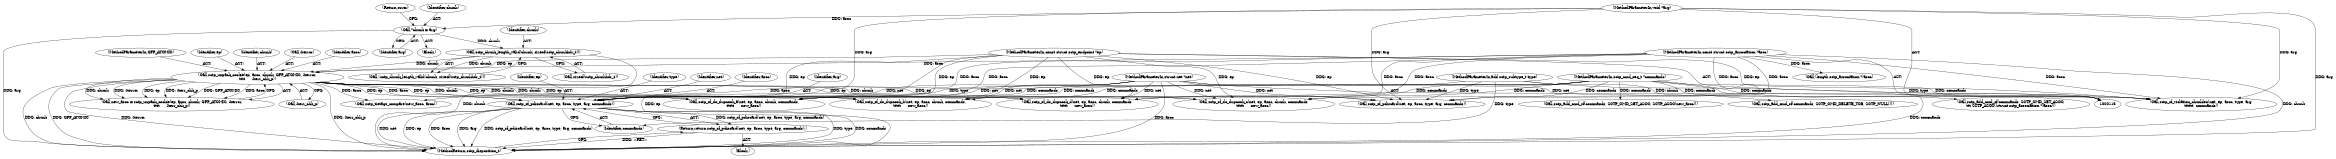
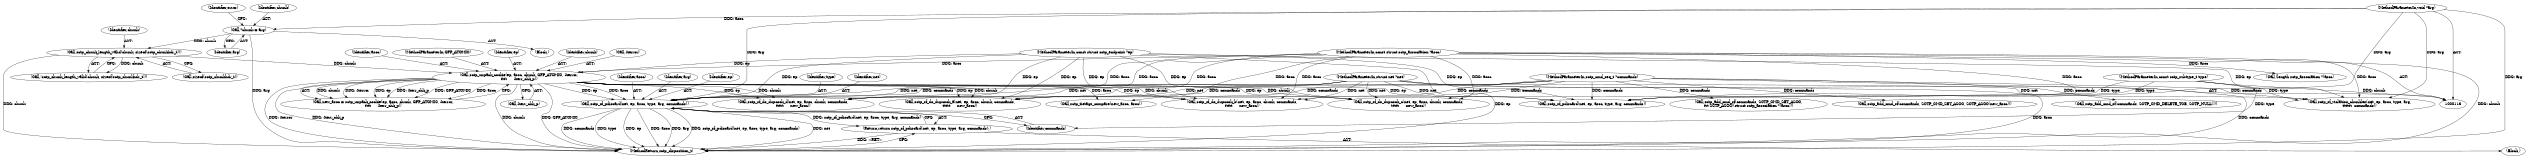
  digraph {
    n1 [label="(Call,sctp_sf_pdiscard(net, ep, asoc, type, arg, commands))"]
    n2 [label="(Return,return sctp_sf_pdiscard(net, ep, asoc, type, arg, commands);)"]
    n3 [label="(MethodReturn,sctp_disposition_t)"]
    n4 [label="(Identifier,commands)"]
    n5 [label="(Block,)"]
    n6 [label="(MethodParameterIn,struct net *net)"]
    n7 [label="(Call,sctp_sf_do_dupcook_b(net, ep, asoc, chunk, commands,\n\t\t\t\t\t      new_asoc))"]
    n8 [label="(Call,sctp_sf_do_dupcook_c(net, ep, asoc, chunk, commands,\n\t\t\t\t\t      new_asoc))"]
    n9 [label="(Call,sctp_sf_pdiscard(net, ep, asoc, type, arg, commands))"]
    n10 [label="(Call,sctp_sf_violation_chunklen(net, ep, asoc, type, arg,\n\t\t\t\t\t\t  commands))"]
    n11 [label="(Call,sctp_sf_do_dupcook_a(net, ep, asoc, chunk, commands,\n\t\t\t\t\t      new_asoc))"]
    n12 [label="(Call,sctp_sf_do_dupcook_d(net, ep, asoc, chunk, commands,\n\t\t\t\t\t      new_asoc))"]
    1000113
    n14 [label="(Call,sctp_unpack_cookie(ep, asoc, chunk, GFP_ATOMIC, &error,\n\t\t\t\t      &err_chk_p))"]
    n15 [label="(Call,new_asoc = sctp_unpack_cookie(ep, asoc, chunk, GFP_ATOMIC, &error,\n\t\t\t\t      &err_chk_p))"]
    n16 [label="(Call,sctp_tietags_compare(new_asoc, asoc))"]
    n17 [label="(Call,&err_chk_p)"]
    n18 [label="(MethodParameterIn,const struct sctp_endpoint *ep)"]
    n19 [label="(MethodParameterIn,const struct sctp_association *asoc)"]
    n20 [label="(Call,(length sctp_association *)asoc)"]
    n21 [label="(Call,sctp_chunk_length_valid(chunk, sizeof(sctp_chunkhdr_t)))"]
    n22 [label="(Call,sizeof(sctp_chunkhdr_t))"]
    n23 [label="(Call,!sctp_chunk_length_valid(chunk, sizeof(sctp_chunkhdr_t)))"]
    n24 [label="(Call,*chunk = arg)"]
    n25 [label="(Identifier,arg)"]
    n26 [label="(Block,)"]
    n27 [label="(MethodParameterIn,void *arg)"]
-   n28 [label="(MethodParameterIn,add sctp_subtype_t type)"]
+   n28 [label="(MethodParameterIn,const sctp_subtype_t type)"]
    n29 [label="(MethodParameterIn,sctp_cmd_seq_t *commands)"]
    n30 [label="(Call,sctp_add_cmd_sf(commands, SCTP_CMD_SET_ASOC,\n\t\t\t SCTP_ASOC((struct sctp_association *)asoc)))"]
    n31 [label="(Call,sctp_add_cmd_sf(commands, SCTP_CMD_SET_ASOC, SCTP_ASOC(new_asoc)))"]
    n32 [label="(Call,sctp_add_cmd_sf(commands, SCTP_CMD_DELETE_TCB, SCTP_NULL()))"]
    n33 [label="(Identifier,ep)"]
    n34 [label="(Call,&error)"]
    n35 [label="(Identifier,asoc)"]
    n36 [label="(MethodParameterIn,GFP_ATOMIC)"]
    n37 [label="(Identifier,type)"]
    n38 [label="(Identifier,net)"]
    n39 [label="(Identifier,asoc)"]
    n40 [label="(Identifier,chunk)"]
    n41 [label="(Identifier,ep)"]
    n42 [label="(Identifier,arg)"]
    n43 [label="(Identifier,chunk)"]
-   n44 [label="(Return,error)"]
+   n44 [label="(Identifier,error)"]
    n45 [label="(Identifier,chunk)"]
    n1 -> n2 [label="AST: "]
    n1 -> n2 [label="DDG: sctp_sf_pdiscard(net, ep, asoc, type, arg, commands)"]
    n1 -> n3 [label="DDG: type"]
    n1 -> n3 [label="DDG: commands"]
    n1 -> n3 [label="DDG: net"]
    n1 -> n3 [label="DDG: ep"]
    n1 -> n3 [label="DDG: asoc"]
    n1 -> n3 [label="DDG: arg"]
    n1 -> n3 [label="DDG: sctp_sf_pdiscard(net, ep, asoc, type, arg, commands)"]
    n1 -> n4 [label="CFG: "]
    n2 -> n1 [label="CFG: "]
    n2 -> n3 [label="DDG: <RET>"]
    n2 -> n5 [label="AST: "]
    n3 -> n2 [label="CFG: "]
    n4 -> n1 [label="AST: "]
    n6 -> n1 [label="DDG: net"]
    n6 -> n3 [label="DDG: asoc"]
    n6 -> n7 [label="DDG: net"]
    n6 -> n8 [label="DDG: net"]
    n6 -> n9 [label="DDG: net"]
    n6 -> n10 [label="DDG: net"]
    n6 -> n11 [label="DDG: net"]
    n6 -> n12 [label="DDG: net"]
    n6 -> 1000113 [label="AST: "]
    n14 -> n1 [label="DDG: ep"]
    n14 -> n1 [label="DDG: asoc"]
    n14 -> n3 [label="DDG: &err_chk_p"]
    n14 -> n3 [label="DDG: chunk"]
    n14 -> n3 [label="DDG: GFP_ATOMIC"]
    n14 -> n3 [label="DDG: &error"]
    n14 -> n7 [label="DDG: ep"]
    n14 -> n7 [label="DDG: chunk"]
    n14 -> n8 [label="DDG: ep"]
    n14 -> n8 [label="DDG: chunk"]
    n14 -> n9 [label="DDG: ep"]
    n14 -> n11 [label="DDG: ep"]
    n14 -> n11 [label="DDG: chunk"]
    n14 -> n12 [label="DDG: ep"]
    n14 -> n12 [label="DDG: chunk"]
    n14 -> n15 [label="AST: "]
    n14 -> n15 [label="DDG: chunk"]
    n14 -> n15 [label="DDG: &error"]
    n14 -> n15 [label="DDG: ep"]
    n14 -> n15 [label="DDG: &err_chk_p"]
    n14 -> n15 [label="DDG: GFP_ATOMIC"]
    n14 -> n15 [label="DDG: asoc"]
    n14 -> n16 [label="DDG: asoc"]
    n14 -> n17 [label="CFG: "]
    n15 -> n14 [label="CFG: "]
    n17 -> n14 [label="AST: "]
    n18 -> n1 [label="DDG: ep"]
    n18 -> n3 [label="DDG: ep"]
    n18 -> n7 [label="DDG: ep"]
    n18 -> n8 [label="DDG: ep"]
    n18 -> n9 [label="DDG: ep"]
    n18 -> n10 [label="DDG: ep"]
    n18 -> n11 [label="DDG: ep"]
    n18 -> n12 [label="DDG: ep"]
-   n18 -> 1000113 [label="AST: "]
    n18 -> n14 [label="DDG: ep"]
    n19 -> n1 [label="DDG: asoc"]
    n19 -> n3 [label="DDG: chunk"]
    n19 -> n7 [label="DDG: asoc"]
    n19 -> n8 [label="DDG: asoc"]
    n19 -> n9 [label="DDG: asoc"]
    n19 -> n10 [label="DDG: asoc"]
    n19 -> n11 [label="DDG: asoc"]
    n19 -> n12 [label="DDG: asoc"]
    n19 -> 1000113 [label="AST: "]
    n19 -> n14 [label="DDG: asoc"]
-   n6 -> n16 [label="DDG: asoc"]
+   n19 -> n16 [label="DDG: asoc"]
    n19 -> n20 [label="DDG: asoc"]
    n21 -> n3 [label="DDG: chunk"]
    n21 -> n14 [label="DDG: chunk"]
    n21 -> n22 [label="CFG: "]
    n21 -> n23 [label="AST: "]
    n21 -> n23 [label="DDG: chunk"]
    n22 -> n21 [label="AST: "]
    n23 -> n21 [label="CFG: "]
    n24 -> n3 [label="DDG: arg"]
    n24 -> n21 [label="DDG: chunk"]
    n24 -> n25 [label="CFG: "]
    n24 -> n26 [label="AST: "]
    n25 -> n24 [label="AST: "]
    n27 -> n1 [label="DDG: arg"]
    n27 -> n3 [label="DDG: arg"]
    n27 -> n9 [label="DDG: arg"]
    n27 -> n10 [label="DDG: arg"]
    n27 -> 1000113 [label="AST: "]
    n27 -> n24 [label="DDG: asoc"]
    n28 -> n1 [label="DDG: type"]
    n28 -> n4 [label="DDG: type"]
    n28 -> n9 [label="DDG: type"]
    n28 -> n10 [label="DDG: type"]
    n28 -> 1000113 [label="DDG: chunk"]
    n29 -> n1 [label="DDG: commands"]
    n29 -> n3 [label="DDG: commands"]
    n29 -> n7 [label="DDG: commands"]
    n29 -> n8 [label="DDG: commands"]
    n29 -> n9 [label="DDG: commands"]
    n29 -> n10 [label="DDG: commands"]
    n29 -> n11 [label="DDG: commands"]
    n29 -> n12 [label="DDG: commands"]
    n29 -> n30 [label="DDG: commands"]
    n29 -> n31 [label="DDG: commands"]
    n29 -> n32 [label="DDG: commands"]
    n33 -> n1 [label="AST: "]
    n34 -> n14 [label="AST: "]
    n35 -> n14 [label="AST: "]
    n36 -> n14 [label="AST: "]
    n37 -> n1 [label="AST: "]
    n38 -> n1 [label="AST: "]
    n39 -> n1 [label="AST: "]
    n40 -> n21 [label="AST: "]
    n41 -> n14 [label="AST: "]
    n42 -> n1 [label="AST: "]
    n43 -> n14 [label="AST: "]
    n44 -> n24 [label="CFG: "]
    n45 -> n24 [label="AST: "]
  }
